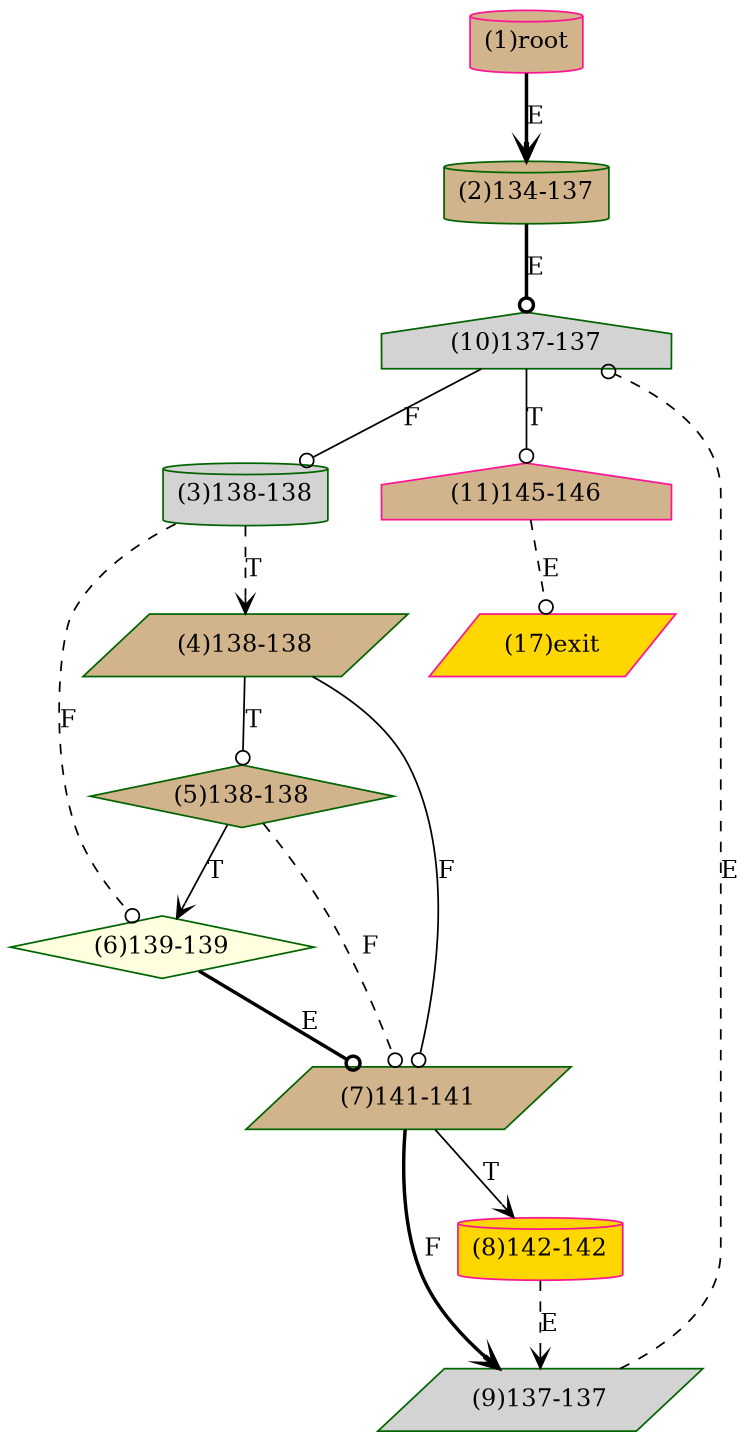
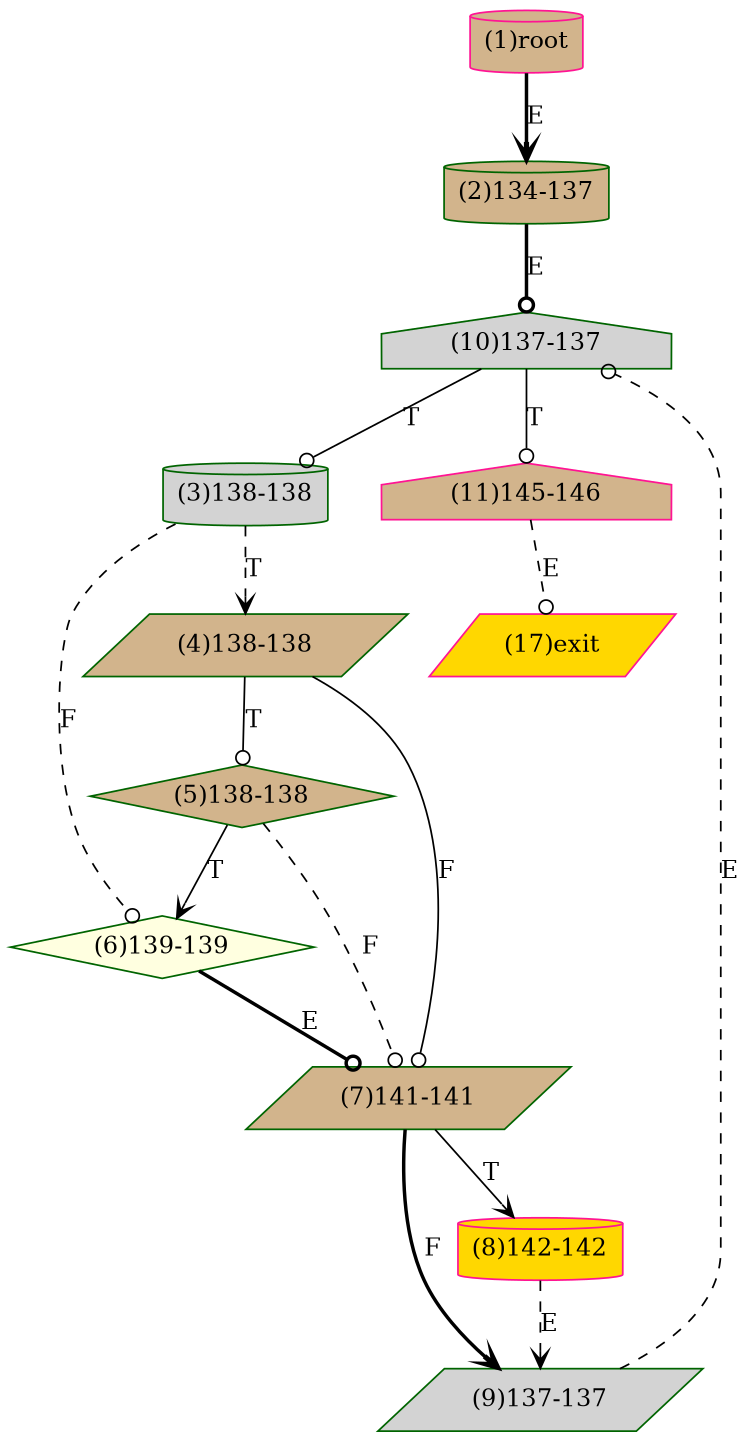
  digraph {
    node [color=darkgreen fillcolor=tan shape=cylinder style=filled]
    edge [arrowhead=odot style=solid]
    n1 [color=deeppink label="(1)root"]
    n2 [label="(2)134-137"]
    n3 [fillcolor=lightgrey label="(10)137-137" shape=house]
    n4 [fillcolor=lightgrey label="(3)138-138"]
    n5 [color=deeppink label="(11)145-146" shape=house]
    n6 [label="(4)138-138" shape=parallelogram]
    n7 [fillcolor=lightyellow label="(6)139-139" shape=diamond]
    n8 [label="(5)138-138" shape=diamond]
    n9 [label="(7)141-141" shape=parallelogram]
    n10 [color=deeppink fillcolor=gold label="(8)142-142"]
    n11 [fillcolor=lightgrey label="(9)137-137" shape=parallelogram]
    n12 [color=deeppink fillcolor=gold label="(17)exit" shape=parallelogram]
    n1 -> n2 [arrowhead=vee label=E style=bold]
    n2 -> n3 [label=E style=bold]
-   n3 -> n4 [label=F]
+   n3 -> n4 [label=T]
    n3 -> n5 [label=T]
    n4 -> n6 [arrowhead=vee label=T style=dashed]
    n4 -> n7 [label=F style=dashed]
    n5 -> n12 [label=E style=dashed]
    n6 -> n8 [label=T]
    n6 -> n9 [label=F]
    n7 -> n9 [label=E style=bold]
    n8 -> n7 [arrowhead=vee label=T]
    n8 -> n9 [label=F style=dashed]
    n9 -> n10 [arrowhead=vee label=T]
    n9 -> n11 [arrowhead=vee label=F style=bold]
    n10 -> n11 [arrowhead=vee label=E style=dashed]
    n11 -> n3 [label=E style=dashed]
  }
